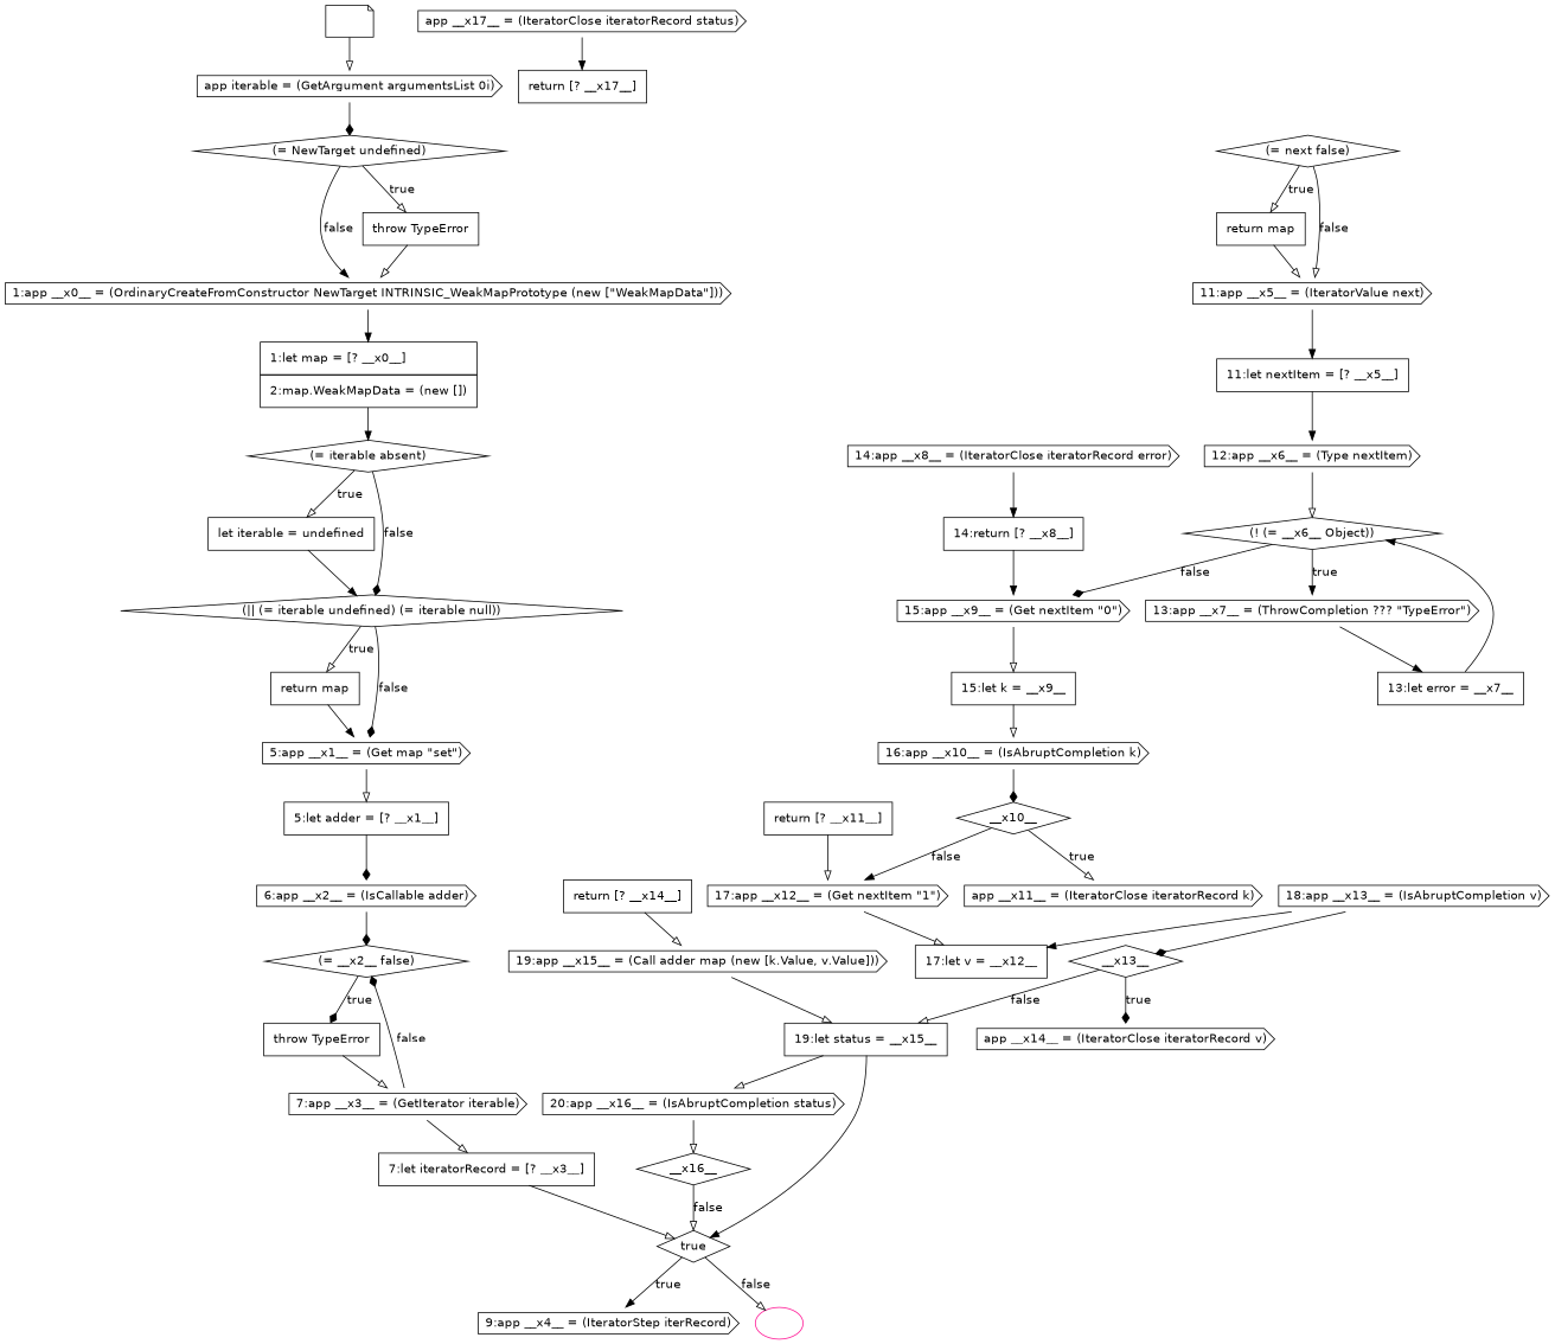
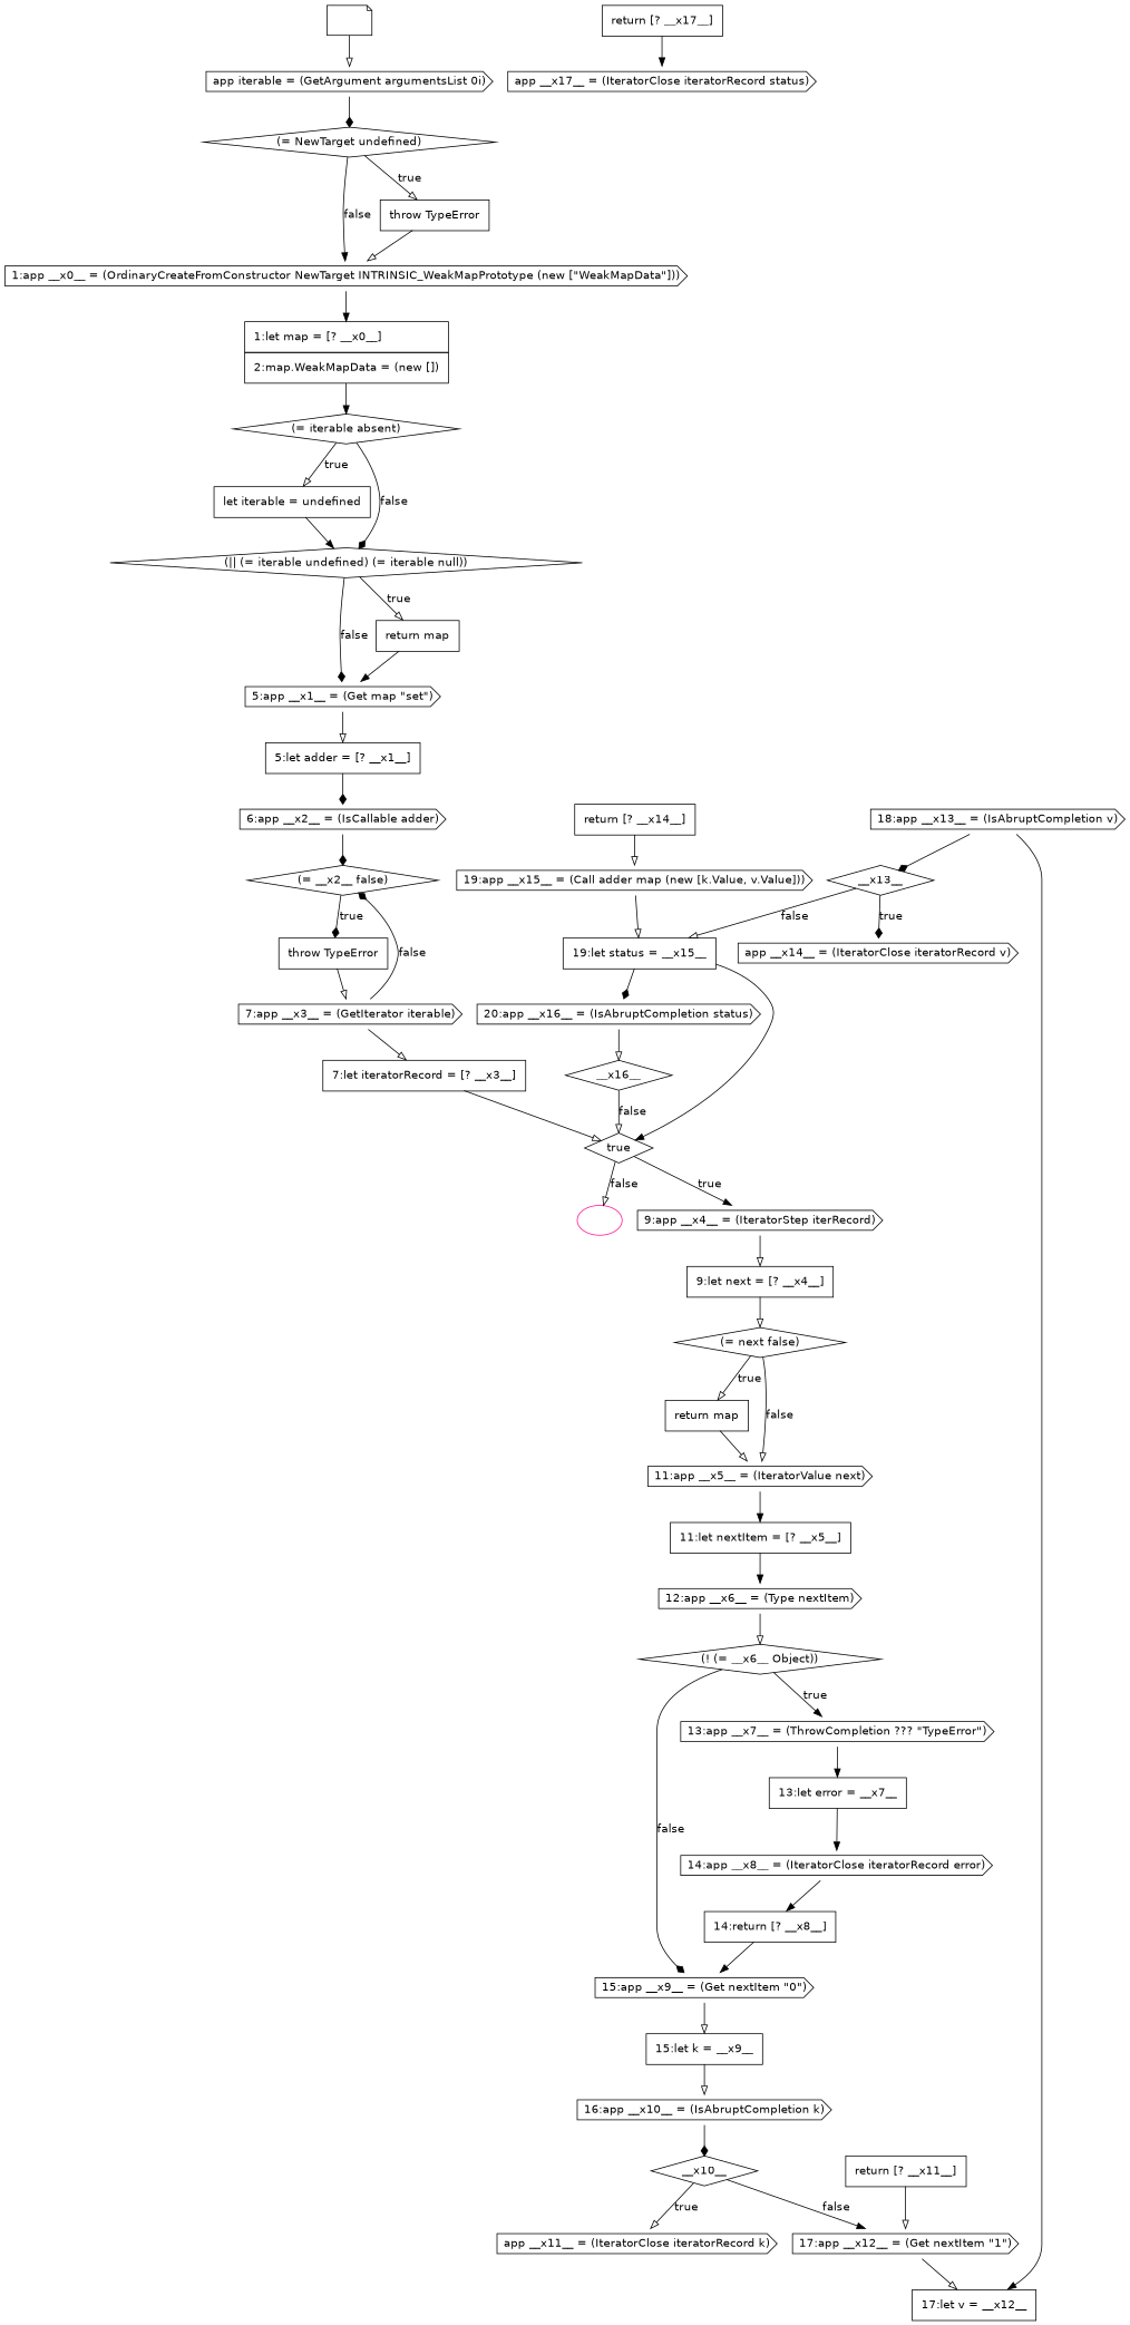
  digraph {
    fontname="DejaVu Sans"
    node [color=black fillcolor=white fontname="DejaVu Sans" shape=cds style=filled]
    edge [arrowhead=onormal color=black fontname="DejaVu Sans"]
    n1 [label=" " shape=note]
    n2 [label=<<font color="black">app iterable = (GetArgument argumentsList 0i)</font>>]
    n3 [label=<<font color="black">(= NewTarget undefined)</font>> shape=diamond]
    n4 [label=<<font color="black">(! (= __x6__ Object))</font>> shape=diamond]
    n5 [label=<<font color="black">13:app __x7__ = (ThrowCompletion ??? &quot;TypeError&quot;)</font>>]
    n6 [label=<<font color="black">15:app __x9__ = (Get nextItem &quot;0&quot;)</font>>]
    n7 [label=<<font color="black">     <table border="0" cellborder="1" cellspacing="0" cellpadding="10">       <tr><td align="left">13:let error = __x7__</td></tr>     </table>   </font>> margin=0 shape=none]
    n8 [label=<<font color="black">     <table border="0" cellborder="1" cellspacing="0" cellpadding="10">       <tr><td align="left">15:let k = __x9__</td></tr>     </table>   </font>> margin=0 shape=none]
    n9 [label=<<font color="black">     <table border="0" cellborder="1" cellspacing="0" cellpadding="10">       <tr><td align="left">return map</td></tr>     </table>   </font>> margin=0 shape=none]
    n10 [label=<<font color="black">11:app __x5__ = (IteratorValue next)</font>>]
    n11 [label=<<font color="black">     <table border="0" cellborder="1" cellspacing="0" cellpadding="10">       <tr><td align="left">11:let nextItem = [? __x5__]</td></tr>     </table>   </font>> margin=0 shape=none]
    n12 [label=<<font color="black">     <table border="0" cellborder="1" cellspacing="0" cellpadding="10">       <tr><td align="left">return [? __x17__]</td></tr>     </table>   </font>> margin=0 shape=none]
    n13 [label=<<font color="black">true</font>> shape=diamond]
    n14 [label=<<font color="black">9:app __x4__ = (IteratorStep iterRecord)</font>>]
    n15 [color=deeppink label=" " shape=ellipse]
    n16 [label=<<font color="black">(= __x2__ false)</font>> shape=diamond]
    n17 [label=<<font color="black">     <table border="0" cellborder="1" cellspacing="0" cellpadding="10">       <tr><td align="left">throw TypeError</td></tr>     </table>   </font>> margin=0 shape=none]
    n18 [label=<<font color="black">7:app __x3__ = (GetIterator iterable)</font>>]
    n19 [label=<<font color="black">     <table border="0" cellborder="1" cellspacing="0" cellpadding="10">       <tr><td align="left">7:let iteratorRecord = [? __x3__]</td></tr>     </table>   </font>> margin=0 shape=none]
    n20 [label=<<font color="black">16:app __x10__ = (IsAbruptCompletion k)</font>>]
    n21 [label=<<font color="black">__x10__</font>> shape=diamond]
    n22 [label=<<font color="black">17:app __x12__ = (Get nextItem &quot;1&quot;)</font>>]
    n23 [label=<<font color="black">app __x11__ = (IteratorClose iteratorRecord k)</font>>]
    n24 [label=<<font color="black">     <table border="0" cellborder="1" cellspacing="0" cellpadding="10">       <tr><td align="left">17:let v = __x12__</td></tr>     </table>   </font>> margin=0 shape=none]
    n25 [label=<<font color="black">     <table border="0" cellborder="1" cellspacing="0" cellpadding="10">       <tr><td align="left">let iterable = undefined</td></tr>     </table>   </font>> margin=0 shape=none]
    n26 [label=<<font color="black">(|| (= iterable undefined) (= iterable null))</font>> shape=diamond]
    n27 [label=<<font color="black">5:app __x1__ = (Get map &quot;set&quot;)</font>>]
    n28 [label=<<font color="black">     <table border="0" cellborder="1" cellspacing="0" cellpadding="10">       <tr><td align="left">return map</td></tr>     </table>   </font>> margin=0 shape=none]
+   n29 [label=<<font color="black">     <table border="0" cellborder="1" cellspacing="0" cellpadding="10">       <tr><td align="left">9:let next = [? __x4__]</td></tr>     </table>   </font>> margin=0 shape=none]
    n30 [label=<<font color="black">     <table border="0" cellborder="1" cellspacing="0" cellpadding="10">       <tr><td align="left">throw TypeError</td></tr>     </table>   </font>> margin=0 shape=none]
    n31 [label=<<font color="black">1:app __x0__ = (OrdinaryCreateFromConstructor NewTarget INTRINSIC_WeakMapPrototype (new [&quot;WeakMapData&quot;]))</font>>]
    n32 [label=<<font color="black">     <table border="0" cellborder="1" cellspacing="0" cellpadding="10">       <tr><td align="left">1:let map = [? __x0__]</td></tr>       <tr><td align="left">2:map.WeakMapData = (new [])</td></tr>     </table>   </font>> margin=0 shape=none]
    n33 [label=<<font color="black">20:app __x16__ = (IsAbruptCompletion status)</font>>]
    n34 [label=<<font color="black">__x16__</font>> shape=diamond]
    n35 [label=<<font color="black">19:app __x15__ = (Call adder map (new [k.Value, v.Value]))</font>>]
    n36 [label=<<font color="black">     <table border="0" cellborder="1" cellspacing="0" cellpadding="10">       <tr><td align="left">19:let status = __x15__</td></tr>     </table>   </font>> margin=0 shape=none]
    n37 [label=<<font color="black">     <table border="0" cellborder="1" cellspacing="0" cellpadding="10">       <tr><td align="left">return [? __x11__]</td></tr>     </table>   </font>> margin=0 shape=none]
    n38 [label=<<font color="black">(= iterable absent)</font>> shape=diamond]
    n39 [label=<<font color="black">     <table border="0" cellborder="1" cellspacing="0" cellpadding="10">       <tr><td align="left">14:return [? __x8__]</td></tr>     </table>   </font>> margin=0 shape=none]
    n40 [label=<<font color="black">     <table border="0" cellborder="1" cellspacing="0" cellpadding="10">       <tr><td align="left">5:let adder = [? __x1__]</td></tr>     </table>   </font>> margin=0 shape=none]
    n41 [label=<<font color="black">6:app __x2__ = (IsCallable adder)</font>>]
    n42 [label=<<font color="black">app __x14__ = (IteratorClose iteratorRecord v)</font>>]
    n43 [label=<<font color="black">     <table border="0" cellborder="1" cellspacing="0" cellpadding="10">       <tr><td align="left">return [? __x14__]</td></tr>     </table>   </font>> margin=0 shape=none]
    n44 [label=<<font color="black">(= next false)</font>> shape=diamond]
    n45 [label=<<font color="black">14:app __x8__ = (IteratorClose iteratorRecord error)</font>>]
    n46 [label=<<font color="black">12:app __x6__ = (Type nextItem)</font>>]
    n47 [label=<<font color="black">18:app __x13__ = (IsAbruptCompletion v)</font>>]
    n48 [label=<<font color="black">__x13__</font>> shape=diamond]
    n49 [label=<<font color="black">app __x17__ = (IteratorClose iteratorRecord status)</font>>]
    n1 -> n2
    n2 -> n3 [arrowhead=diamond]
    n3 -> n30 [label=<<font color="black">true</font>>]
    n3 -> n31 [arrowhead=normal label=<<font color="black">false</font>>]
    n4 -> n5 [arrowhead=normal label=<<font color="black">true</font>>]
    n4 -> n6 [arrowhead=diamond label=<<font color="black">false</font>>]
    n5 -> n7 [arrowhead=normal]
    n6 -> n8
-   n7 -> n4 [arrowhead=normal]
+   n7 -> n45 [arrowhead=normal]
    n8 -> n20
    n9 -> n10
    n10 -> n11 [arrowhead=normal]
    n11 -> n46 [arrowhead=normal]
    n13 -> n14 [arrowhead=normal label=<<font color="black">true</font>>]
    n13 -> n15 [label=<<font color="black">false</font>>]
+   n14 -> n29
    n16 -> n17 [arrowhead=diamond label=<<font color="black">true</font>>]
    n17 -> n18
    n18 -> n16 [arrowhead=diamond label=<<font color="black">false</font>>]
    n18 -> n19
    n19 -> n13
    n20 -> n21 [arrowhead=diamond]
    n21 -> n22 [arrowhead=normal label=<<font color="black">false</font>>]
    n21 -> n23 [label=<<font color="black">true</font>>]
    n22 -> n24
    n25 -> n26 [arrowhead=normal]
    n26 -> n27 [arrowhead=diamond label=<<font color="black">false</font>>]
    n26 -> n28 [label=<<font color="black">true</font>>]
    n27 -> n40
    n28 -> n27 [arrowhead=normal]
+   n29 -> n44
    n30 -> n31
    n31 -> n32 [arrowhead=normal]
    n32 -> n38 [arrowhead=normal]
    n33 -> n34
    n34 -> n13 [label=<<font color="black">false</font>>]
    n35 -> n36
    n36 -> n13 [arrowhead=normal]
-   n36 -> n33
+   n36 -> n33 [arrowhead=diamond]
    n37 -> n22
    n38 -> n25 [label=<<font color="black">true</font>>]
    n38 -> n26 [arrowhead=diamond label=<<font color="black">false</font>>]
    n39 -> n6 [arrowhead=normal]
    n40 -> n41 [arrowhead=diamond]
    n41 -> n16 [arrowhead=diamond]
    n43 -> n35
    n44 -> n9 [label=<<font color="black">true</font>>]
    n44 -> n10 [label=<<font color="black">false</font>>]
    n45 -> n39 [arrowhead=normal]
    n46 -> n4
    n47 -> n24 [arrowhead=normal]
    n47 -> n48 [arrowhead=diamond]
    n48 -> n36 [label=<<font color="black">false</font>>]
    n48 -> n42 [arrowhead=diamond label=<<font color="black">true</font>>]
-   n49 -> n12 [arrowhead=normal]
+   n12 -> n49 [arrowhead=normal]
  }
